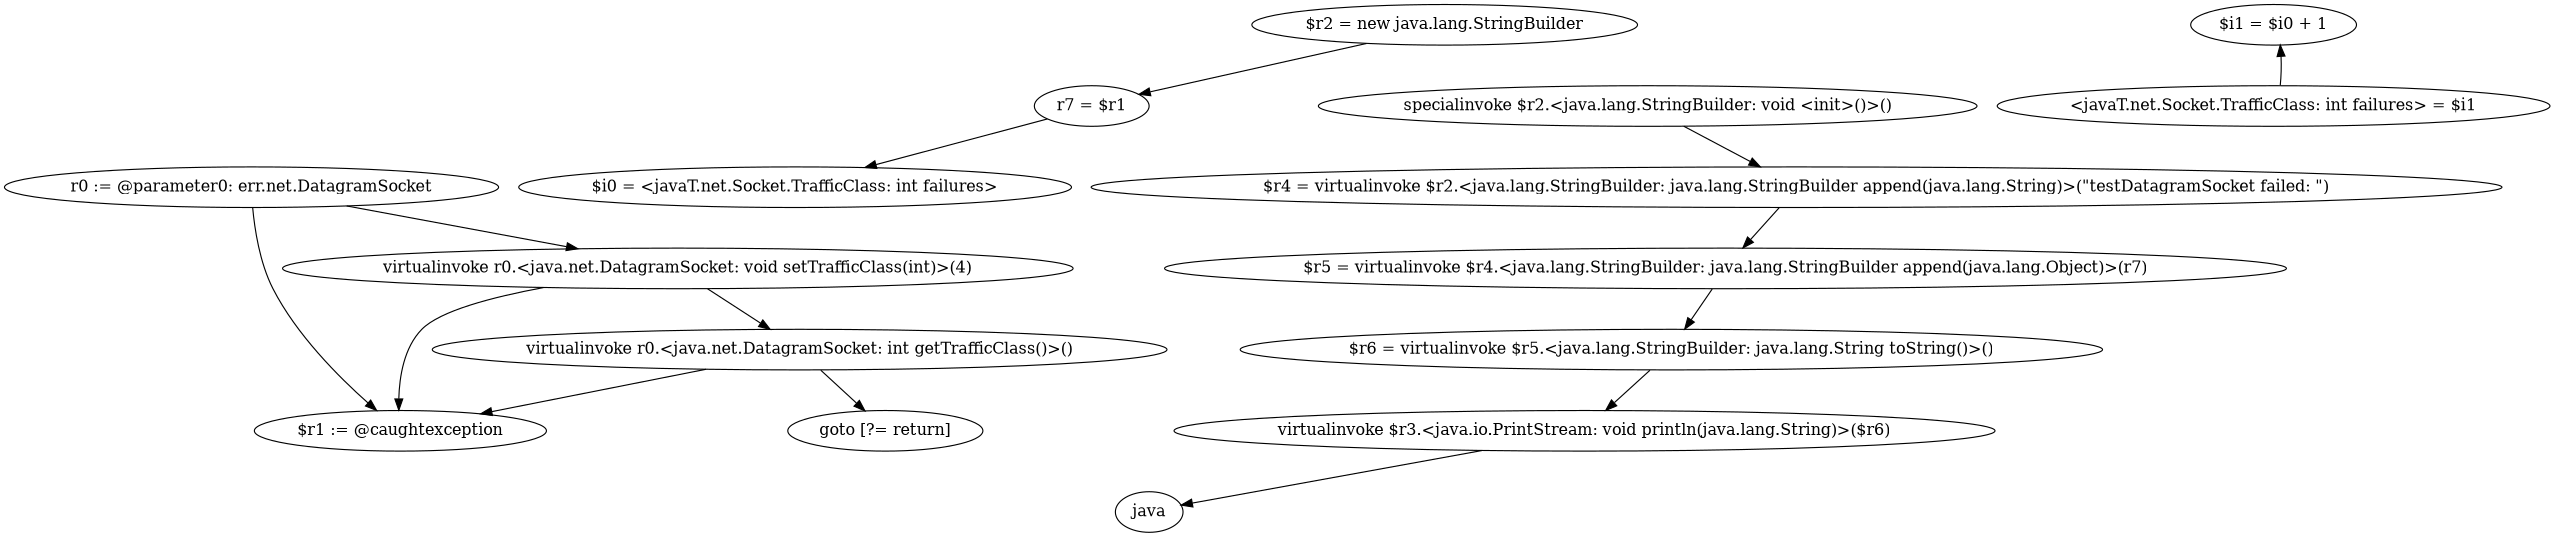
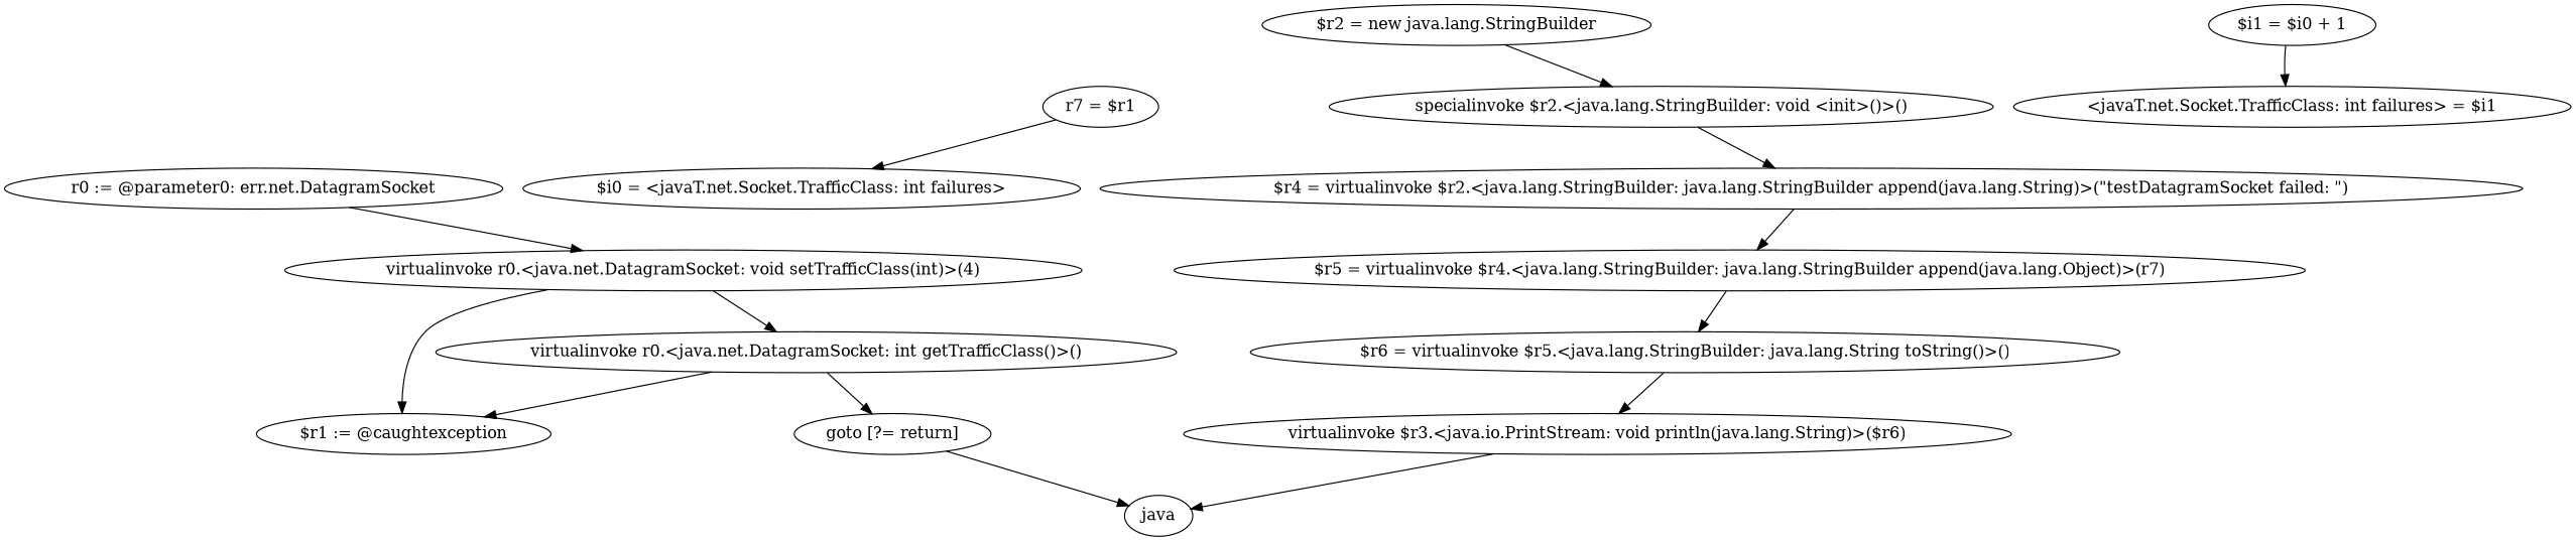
  digraph {
    n1 [label="r0 := @parameter0: err.net.DatagramSocket"]
    "virtualinvoke r0.<java.net.DatagramSocket: void setTrafficClass(int)>(4)"
    "$r1 := @caughtexception"
    "virtualinvoke r0.<java.net.DatagramSocket: int getTrafficClass()>()"
    "goto [?= return]"
    n6 [label=java]
    "r7 = $r1"
    "$i0 = <javaT.net.Socket.TrafficClass: int failures>"
    "$i1 = $i0 + 1"
    "<javaT.net.Socket.TrafficClass: int failures> = $i1"
    "$r2 = new java.lang.StringBuilder"
    "specialinvoke $r2.<java.lang.StringBuilder: void <init>()>()"
    "$r4 = virtualinvoke $r2.<java.lang.StringBuilder: java.lang.StringBuilder append(java.lang.String)>(\"testDatagramSocket failed: \")"
    "$r5 = virtualinvoke $r4.<java.lang.StringBuilder: java.lang.StringBuilder append(java.lang.Object)>(r7)"
    "$r6 = virtualinvoke $r5.<java.lang.StringBuilder: java.lang.String toString()>()"
    "virtualinvoke $r3.<java.io.PrintStream: void println(java.lang.String)>($r6)"
    n1 -> "virtualinvoke r0.<java.net.DatagramSocket: void setTrafficClass(int)>(4)"
-   n1 -> "$r1 := @caughtexception"
    "virtualinvoke r0.<java.net.DatagramSocket: void setTrafficClass(int)>(4)" -> "$r1 := @caughtexception"
    "virtualinvoke r0.<java.net.DatagramSocket: void setTrafficClass(int)>(4)" -> "virtualinvoke r0.<java.net.DatagramSocket: int getTrafficClass()>()"
    "virtualinvoke r0.<java.net.DatagramSocket: int getTrafficClass()>()" -> "$r1 := @caughtexception"
    "virtualinvoke r0.<java.net.DatagramSocket: int getTrafficClass()>()" -> "goto [?= return]"
+   "goto [?= return]" -> n6
    "r7 = $r1" -> "$i0 = <javaT.net.Socket.TrafficClass: int failures>"
-   "<javaT.net.Socket.TrafficClass: int failures> = $i1" -> "$i1 = $i0 + 1"
-   "$r2 = new java.lang.StringBuilder" -> "r7 = $r1"
+   "$i1 = $i0 + 1" -> "<javaT.net.Socket.TrafficClass: int failures> = $i1"
+   "$r2 = new java.lang.StringBuilder" -> "specialinvoke $r2.<java.lang.StringBuilder: void <init>()>()"
    "specialinvoke $r2.<java.lang.StringBuilder: void <init>()>()" -> "$r4 = virtualinvoke $r2.<java.lang.StringBuilder: java.lang.StringBuilder append(java.lang.String)>(\"testDatagramSocket failed: \")"
    "$r4 = virtualinvoke $r2.<java.lang.StringBuilder: java.lang.StringBuilder append(java.lang.String)>(\"testDatagramSocket failed: \")" -> "$r5 = virtualinvoke $r4.<java.lang.StringBuilder: java.lang.StringBuilder append(java.lang.Object)>(r7)"
    "$r5 = virtualinvoke $r4.<java.lang.StringBuilder: java.lang.StringBuilder append(java.lang.Object)>(r7)" -> "$r6 = virtualinvoke $r5.<java.lang.StringBuilder: java.lang.String toString()>()"
    "$r6 = virtualinvoke $r5.<java.lang.StringBuilder: java.lang.String toString()>()" -> "virtualinvoke $r3.<java.io.PrintStream: void println(java.lang.String)>($r6)"
    "virtualinvoke $r3.<java.io.PrintStream: void println(java.lang.String)>($r6)" -> n6
  }
